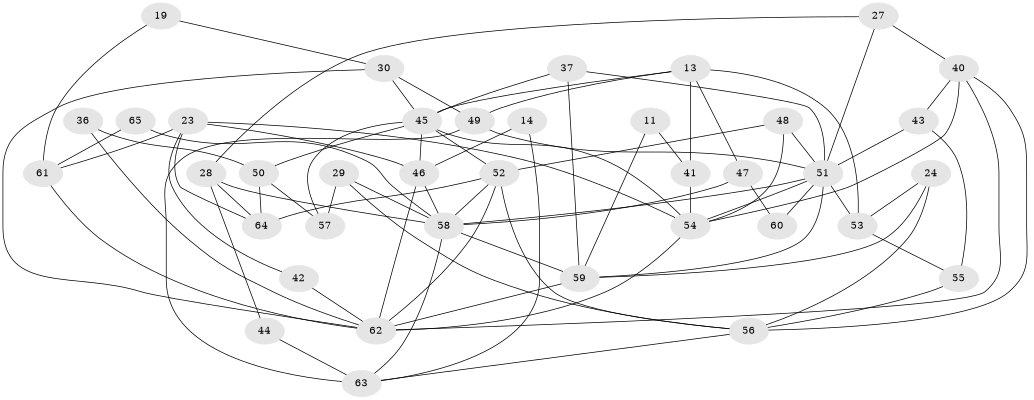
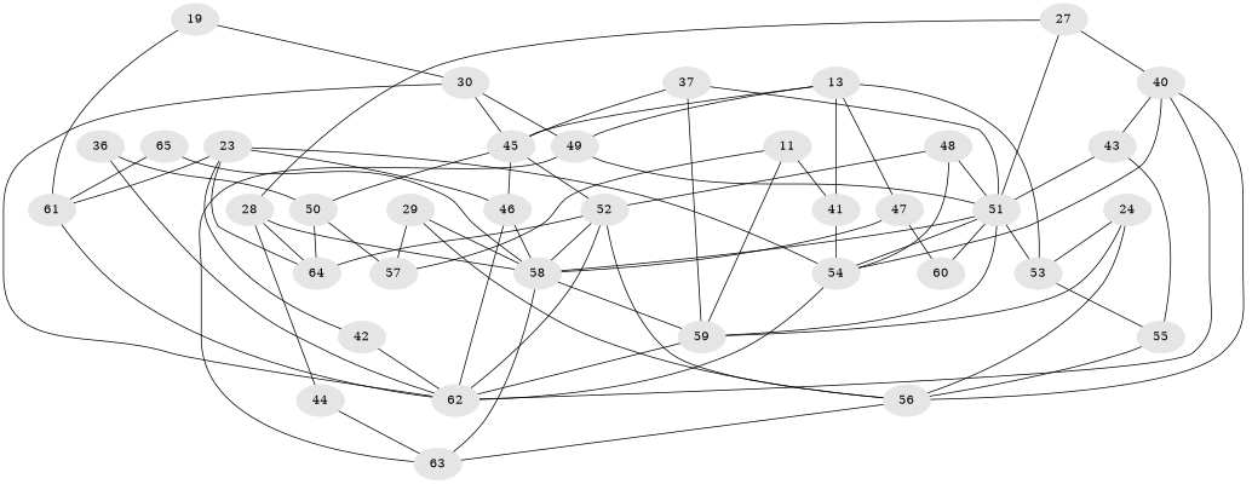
  graph {
    node [color=gray90 style=filled]
    11
    41
    57
    59 [super="+32"]
    54 [super="+17+25"]
    62 [super="+8+31"]
    13
    45 [super="+5+26"]
    47 [super="+33"]
    49 [super="+21"]
    53
    46 [super="+38"]
    50
    52
    58 [super="+9+12"]
    60
    63
    51 [super="+4+34+10+35"]
    55
-   14
    n21 [label=65]
    61
    19
    30
    23
    42
    64 [super="+16"]
    24
    56
    28 [super="+20"]
    44
    27
    40 [super="+1"]
    43 [super="+6"]
    29
    36
    37 [super="+2"]
    48 [super="+3+39"]
    11 -- 41
-   45 -- 57
+   11 -- 57
    11 -- 59 [weight=2]
    41 -- 54
    59 -- 62 [weight=2]
    54 -- 62
    13 -- 41
    13 -- 45
    13 -- 47
    13 -- 49
    13 -- 53
-   45 -- 54 [weight=2]
    45 -- 46
    45 -- 50
    45 -- 52
    47 -- 58
    47 -- 60 [weight=2]
    49 -- 63 [weight=2]
    49 -- 51 [weight=2]
    53 -- 55
    46 -- 62 [weight=2]
    46 -- 58
    50 -- 57
    50 -- 64
    52 -- 62
    52 -- 58
    52 -- 64
    52 -- 56
    58 -- 59 [weight=3]
    58 -- 63
    51 -- 59 [weight=2]
    51 -- 54
    51 -- 53
    51 -- 58
    51 -- 60 [weight=3]
    55 -- 56
-   14 -- 46
-   14 -- 63
    n21 -- 58
    n21 -- 61
    61 -- 62
    19 -- 61
    19 -- 30
    30 -- 62
    30 -- 45
    30 -- 49
    23 -- 54
    23 -- 46
    23 -- 61
    23 -- 42
    23 -- 64
    42 -- 62
    24 -- 59 [weight=2]
    24 -- 53
    24 -- 56
    56 -- 63
    28 -- 58 [weight=2]
    28 -- 64
    28 -- 44
    44 -- 63
    27 -- 51
    27 -- 28
    27 -- 40
    40 -- 54
    40 -- 62
    40 -- 56
    40 -- 43
    43 -- 51
    43 -- 55
    29 -- 57
    29 -- 58
    29 -- 56
    36 -- 62
    36 -- 50
    37 -- 59 [weight=2]
    37 -- 45 [weight=2]
    37 -- 51 [weight=2]
    48 -- 54
    48 -- 52
    48 -- 51 [weight=2]
  }
